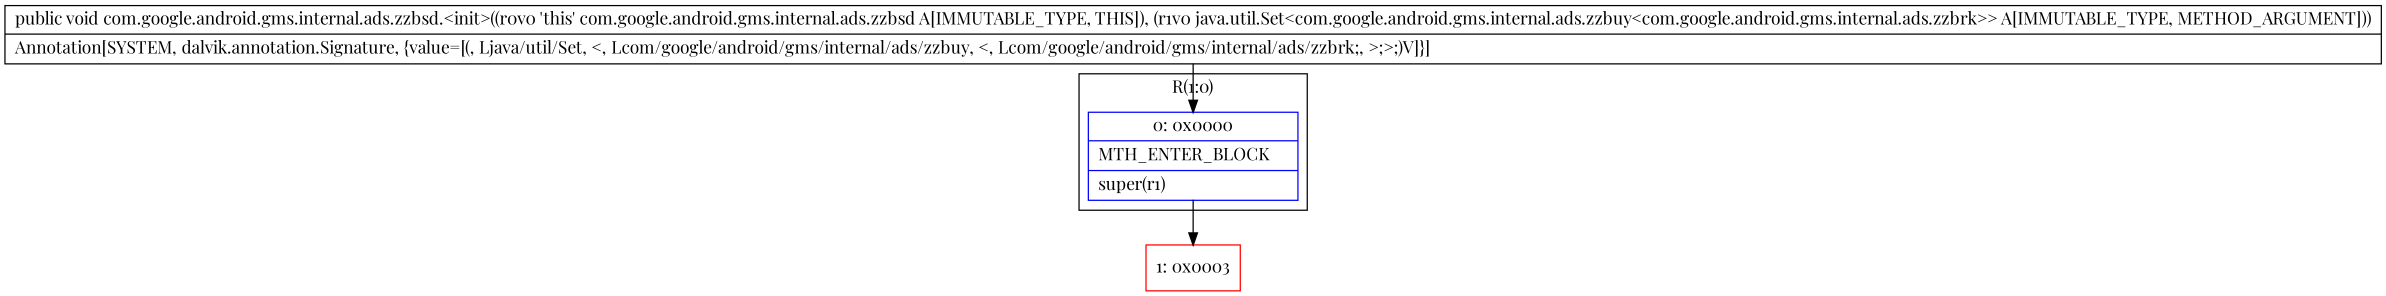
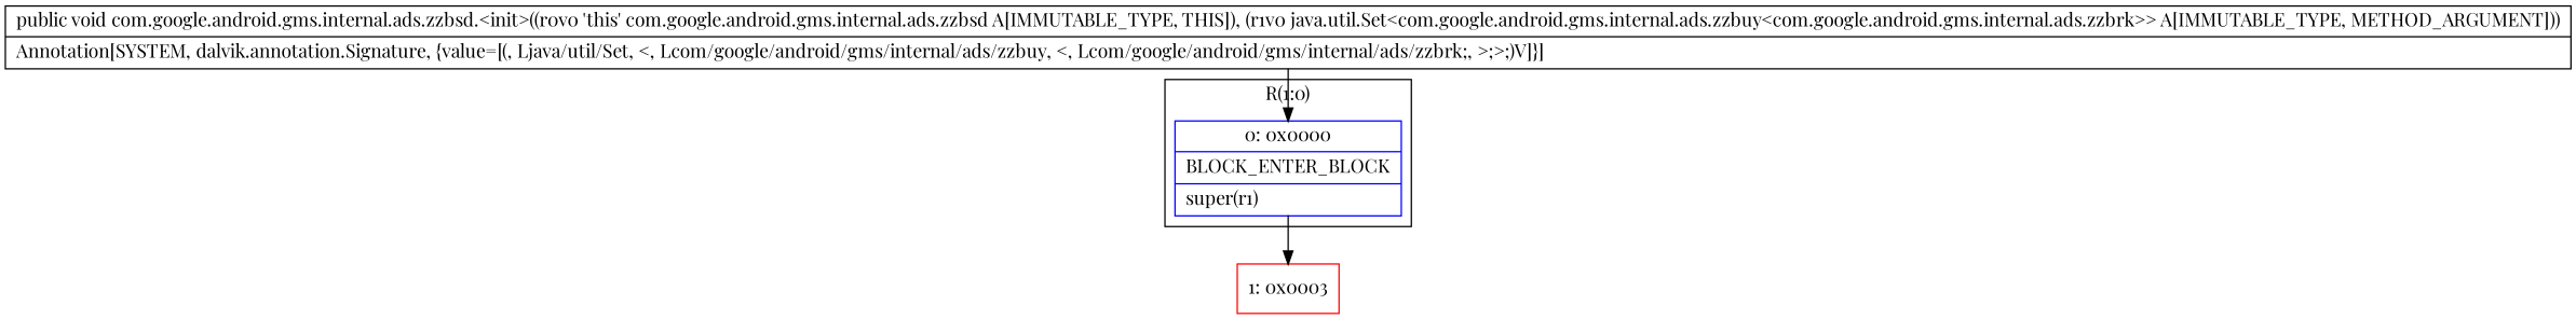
  digraph {
    fontname="Playfair Display"
    node [shape=record fontname="Playfair Display"]
    edge [fontname="Playfair Display"]
-   n1 [color=blue label="{0\:\ 0x0000|MTH_ENTER_BLOCK\l|super(r1)\l}"]
+   n1 [color=blue label="{0\:\ 0x0000|BLOCK_ENTER_BLOCK\l|super(r1)\l}"]
    n2 [color=red label="{1\:\ 0x0003}"]
    n3 [label="{public void com.google.android.gms.internal.ads.zzbsd.\<init\>((r0v0 'this' com.google.android.gms.internal.ads.zzbsd A[IMMUTABLE_TYPE, THIS]), (r1v0 java.util.Set\<com.google.android.gms.internal.ads.zzbuy\<com.google.android.gms.internal.ads.zzbrk\>\> A[IMMUTABLE_TYPE, METHOD_ARGUMENT]))  | Annotation[SYSTEM, dalvik.annotation.Signature, \{value=[(, Ljava\/util\/Set, \<, Lcom\/google\/android\/gms\/internal\/ads\/zzbuy, \<, Lcom\/google\/android\/gms\/internal\/ads\/zzbrk;, \>;\>;)V]\}]\l}"]
    subgraph cluster_1 {
      label="R(1:0)"
      n1
    }
    n1 -> n2
    n3 -> n1
  }
